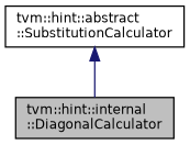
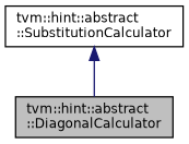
  digraph {
    fontname="DejaVu Sans"
    node [color=black fontname="DejaVu Sans" fontsize=10 shape=record style=filled]
-   n1 [fillcolor=grey75 fontcolor=black height=0.2 label="tvm::hint::internal\l::DiagonalCalculator" width=0.4]
+   n1 [fillcolor=grey75 fontcolor=black height=0.2 label="tvm::hint::abstract\l::DiagonalCalculator" width=0.4]
    n2 [fillcolor=white height=0.2 label="tvm::hint::abstract\l::SubstitutionCalculator" width=0.4]
    n2 -> n1 [color=midnightblue dir=back fontname="DejaVu Sans" fontsize=10 labelfontname=Helvetica labelfontsize=10 style=solid]
  }
